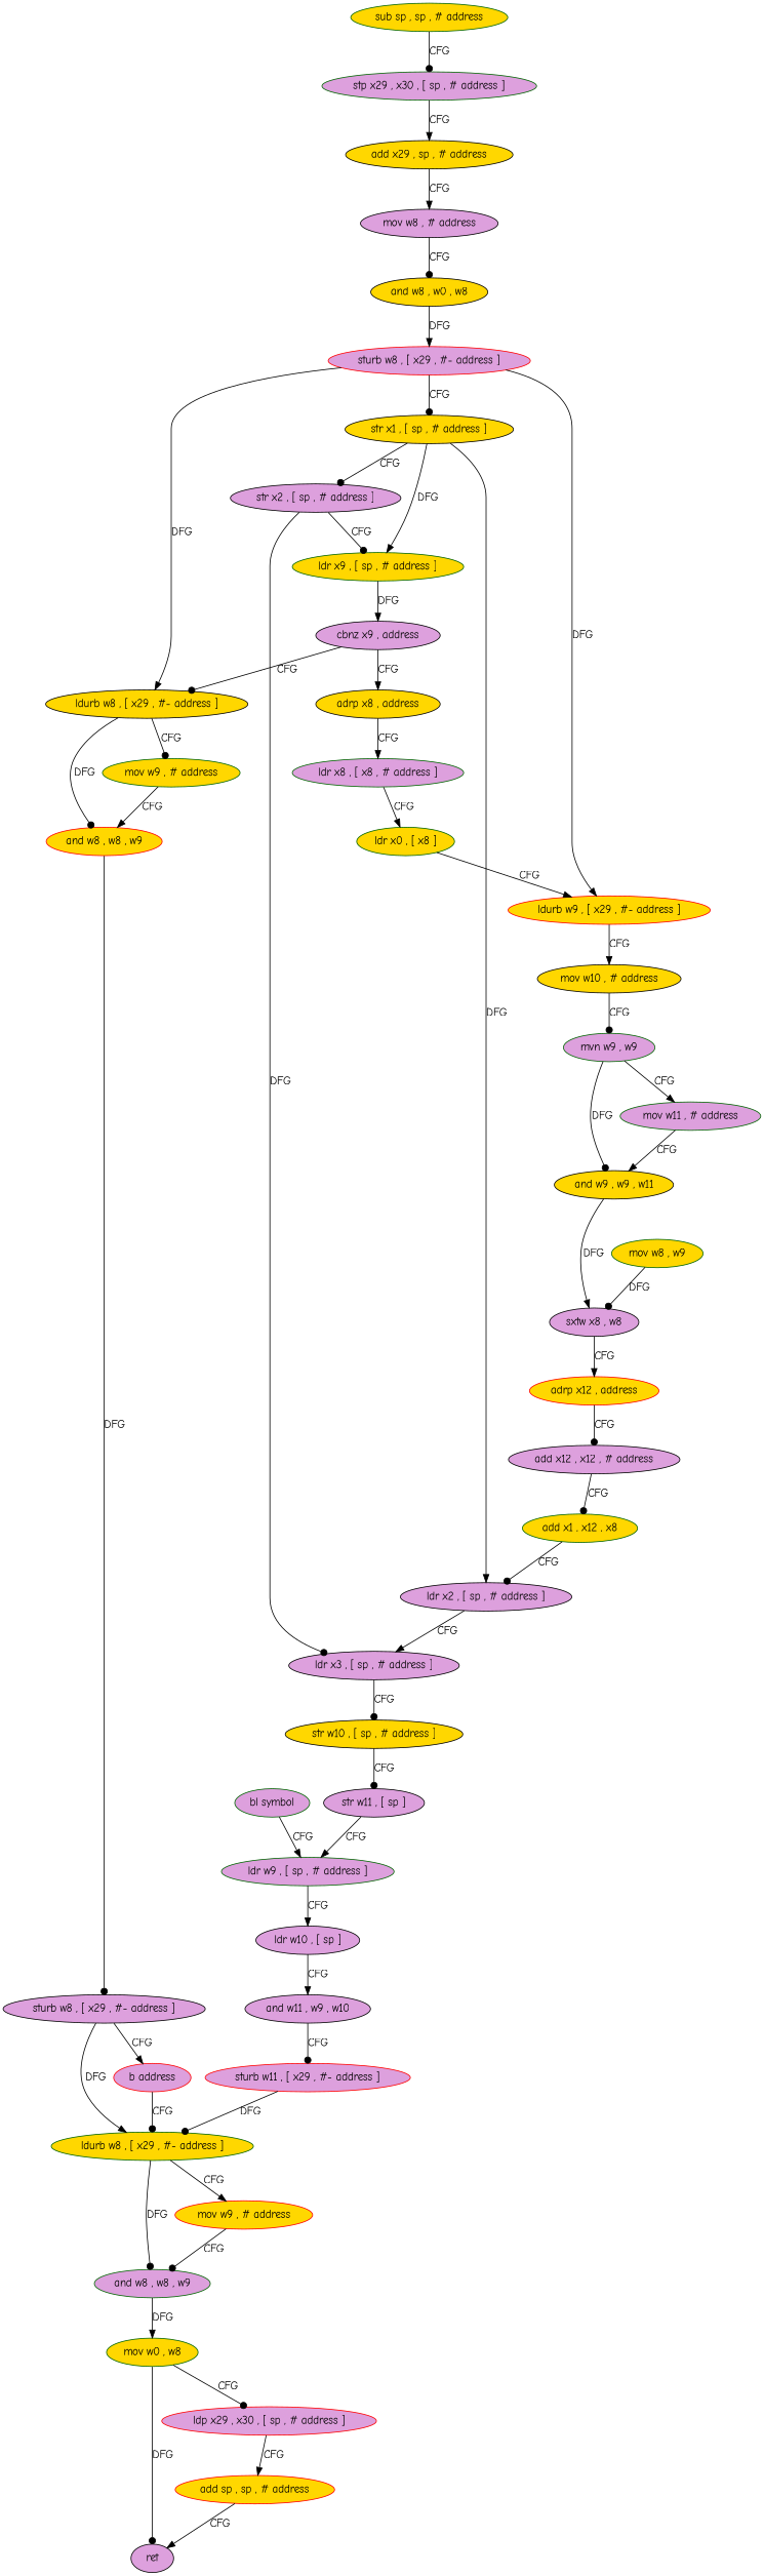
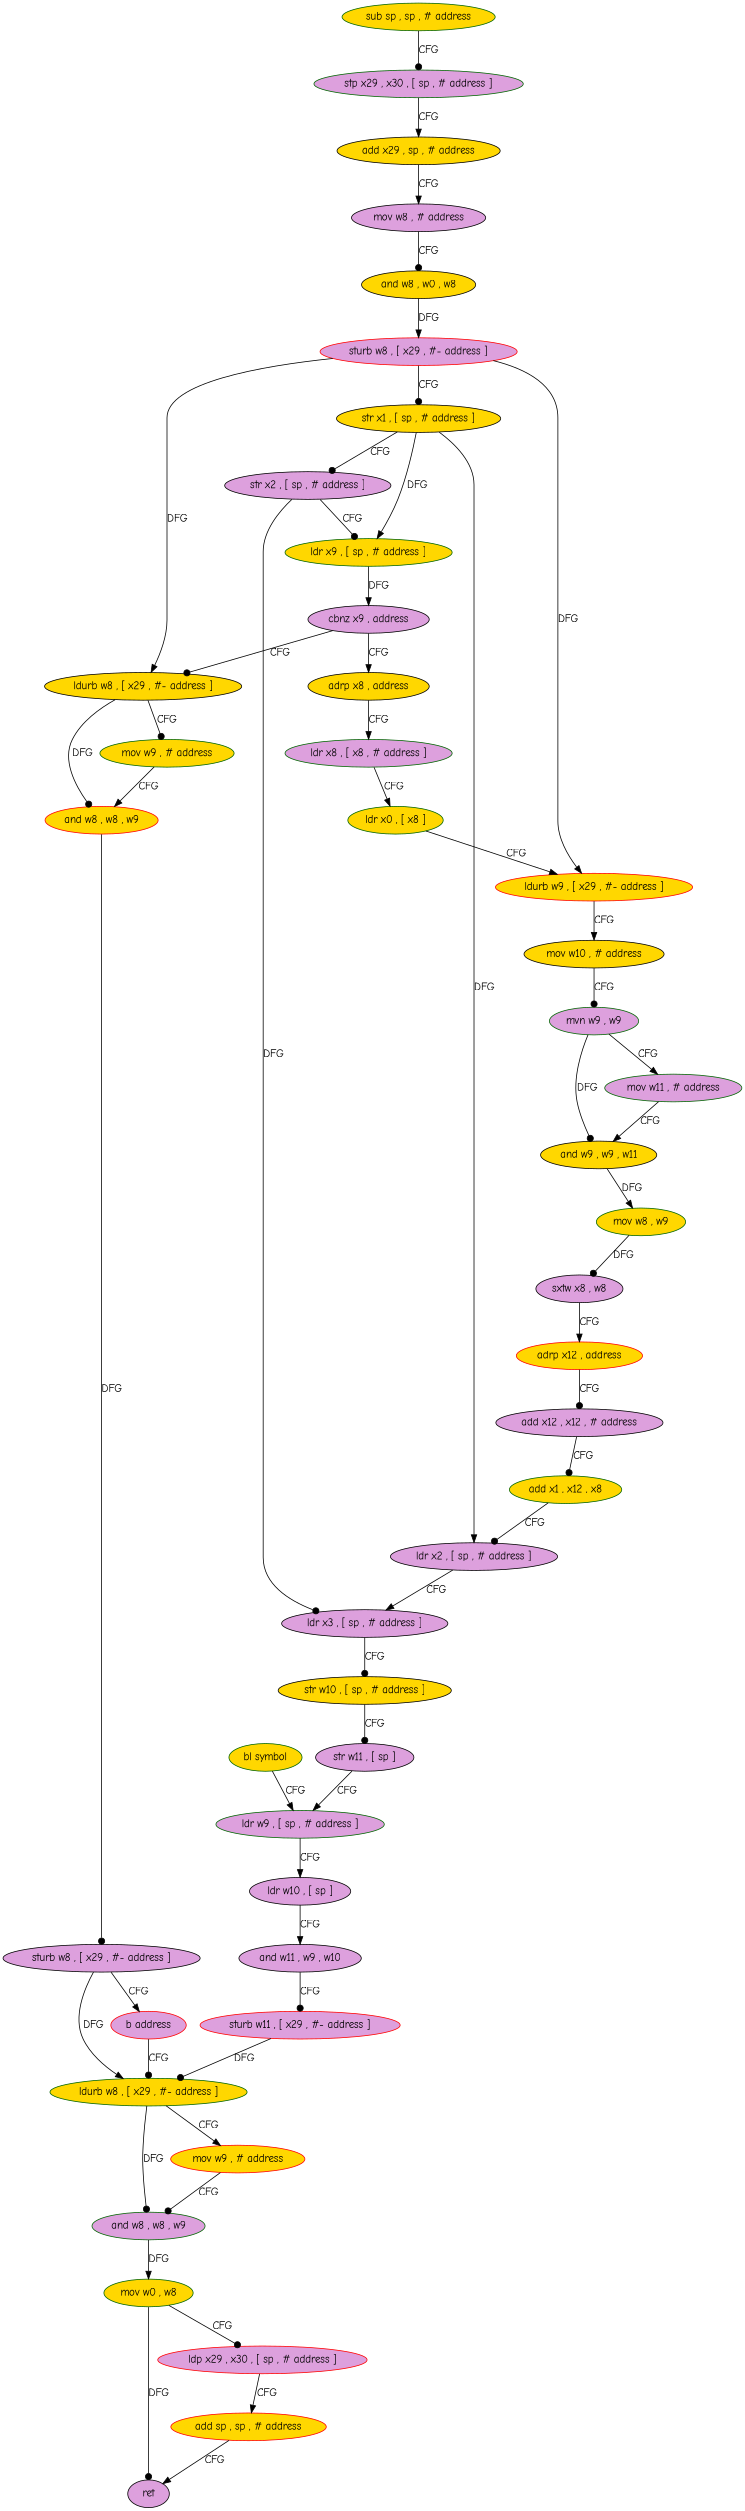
  digraph {
    fontname="Comic Neue"
    node [color=black fillcolor=plum fontname="Comic Neue" style=filled]
    edge [arrowhead=normal fontname="Comic Neue"]
    n1 [color=darkgreen fillcolor=gold label="sub sp , sp , # address"]
    n2 [color=darkgreen label="stp x29 , x30 , [ sp , # address ]"]
    n3 [fillcolor=gold label="add x29 , sp , # address"]
    n4 [label="mov w8 , # address"]
    n5 [fillcolor=gold label="and w8 , w0 , w8"]
    n6 [color=red label="sturb w8 , [ x29 , #- address ]"]
    n7 [fillcolor=gold label="str x1 , [ sp , # address ]"]
    n8 [fillcolor=gold label="ldurb w8 , [ x29 , #- address ]"]
    n9 [color=red fillcolor=gold label="ldurb w9 , [ x29 , #- address ]"]
    n10 [label="str x2 , [ sp , # address ]"]
    n11 [color=darkgreen fillcolor=gold label="ldr x9 , [ sp , # address ]"]
    n12 [label="ldr x2 , [ sp , # address ]"]
    n13 [color=darkgreen fillcolor=gold label="mov w9 , # address"]
    n14 [color=red fillcolor=gold label="and w8 , w8 , w9"]
    n15 [fillcolor=gold label="mov w10 , # address"]
    n16 [label="ldr x3 , [ sp , # address ]"]
    n17 [label="cbnz x9 , address"]
    n18 [fillcolor=gold label="str w10 , [ sp , # address ]"]
    n19 [fillcolor=gold label="adrp x8 , address"]
    n20 [color=darkgreen label="ldr x8 , [ x8 , # address ]"]
    n21 [color=darkgreen fillcolor=gold label="ldr x0 , [ x8 ]"]
    n22 [label="sturb w8 , [ x29 , #- address ]"]
    n23 [color=darkgreen label="mvn w9 , w9"]
    n24 [color=darkgreen label="mov w11 , # address"]
    n25 [fillcolor=gold label="and w9 , w9 , w11"]
    n26 [color=darkgreen fillcolor=gold label="mov w8 , w9"]
    n27 [label="sxtw x8 , w8"]
    n28 [color=red fillcolor=gold label="adrp x12 , address"]
    n29 [label="add x12 , x12 , # address"]
    n30 [color=darkgreen fillcolor=gold label="add x1 , x12 , x8"]
    n31 [label="str w11 , [ sp ]"]
    n32 [color=darkgreen label="ldr w9 , [ sp , # address ]"]
-   n33 [color=darkgreen label="bl symbol"]
+   n33 [color=darkgreen fillcolor=gold label="bl symbol"]
    n34 [label="ldr w10 , [ sp ]"]
    n35 [label="and w11 , w9 , w10"]
    n36 [color=red label="sturb w11 , [ x29 , #- address ]"]
    n37 [color=darkgreen fillcolor=gold label="ldurb w8 , [ x29 , #- address ]"]
    n38 [color=red fillcolor=gold label="mov w9 , # address"]
    n39 [color=darkgreen label="and w8 , w8 , w9"]
    n40 [color=darkgreen fillcolor=gold label="mov w0 , w8"]
    n41 [color=red label="b address"]
    n42 [color=red label="ldp x29 , x30 , [ sp , # address ]"]
    n43 [label=ret]
    n44 [color=red fillcolor=gold label="add sp , sp , # address"]
    n1 -> n2 [arrowhead=dot label=CFG]
    n2 -> n3 [label=CFG]
    n3 -> n4 [label=CFG]
    n4 -> n5 [arrowhead=dot label=CFG]
    n5 -> n6 [label=DFG]
    n6 -> n7 [arrowhead=dot label=CFG]
    n6 -> n8 [label=DFG]
    n6 -> n9 [label=DFG]
    n7 -> n10 [arrowhead=dot label=CFG]
    n7 -> n11 [label=DFG]
    n7 -> n12 [label=DFG]
    n8 -> n13 [arrowhead=dot label=CFG]
    n8 -> n14 [arrowhead=dot label=DFG]
    n9 -> n15 [label=CFG]
    n10 -> n11 [arrowhead=dot label=CFG]
    n10 -> n16 [arrowhead=dot label=DFG]
    n11 -> n17 [label=DFG]
    n12 -> n16 [label=CFG]
    n13 -> n14 [label=CFG]
    n14 -> n22 [arrowhead=dot label=DFG]
    n15 -> n23 [arrowhead=dot label=CFG]
    n16 -> n18 [arrowhead=dot label=CFG]
    n17 -> n8 [arrowhead=dot label=CFG]
    n17 -> n19 [label=CFG]
    n18 -> n31 [arrowhead=dot label=CFG]
    n19 -> n20 [label=CFG]
    n20 -> n21 [label=CFG]
    n21 -> n9 [label=CFG]
    n22 -> n37 [label=DFG]
    n22 -> n41 [label=CFG]
    n23 -> n24 [label=CFG]
    n23 -> n25 [arrowhead=dot label=DFG]
    n24 -> n25 [label=CFG]
-   n25 -> n27 [label=DFG]
+   n25 -> n26 [label=DFG]
    n26 -> n27 [arrowhead=dot label=DFG]
    n27 -> n28 [label=CFG]
    n28 -> n29 [arrowhead=dot label=CFG]
    n29 -> n30 [arrowhead=dot label=CFG]
    n30 -> n12 [arrowhead=dot label=CFG]
    n31 -> n32 [label=CFG]
    n32 -> n34 [label=CFG]
    n33 -> n32 [label=CFG]
    n34 -> n35 [label=CFG]
    n35 -> n36 [arrowhead=dot label=CFG]
    n36 -> n37 [arrowhead=dot label=DFG]
    n37 -> n38 [label=CFG]
    n37 -> n39 [arrowhead=dot label=DFG]
    n38 -> n39 [arrowhead=dot label=CFG]
    n39 -> n40 [label=DFG]
    n40 -> n42 [arrowhead=dot label=CFG]
    n40 -> n43 [arrowhead=dot label=DFG]
    n41 -> n37 [arrowhead=dot label=CFG]
    n42 -> n44 [label=CFG]
    n44 -> n43 [label=CFG]
  }
